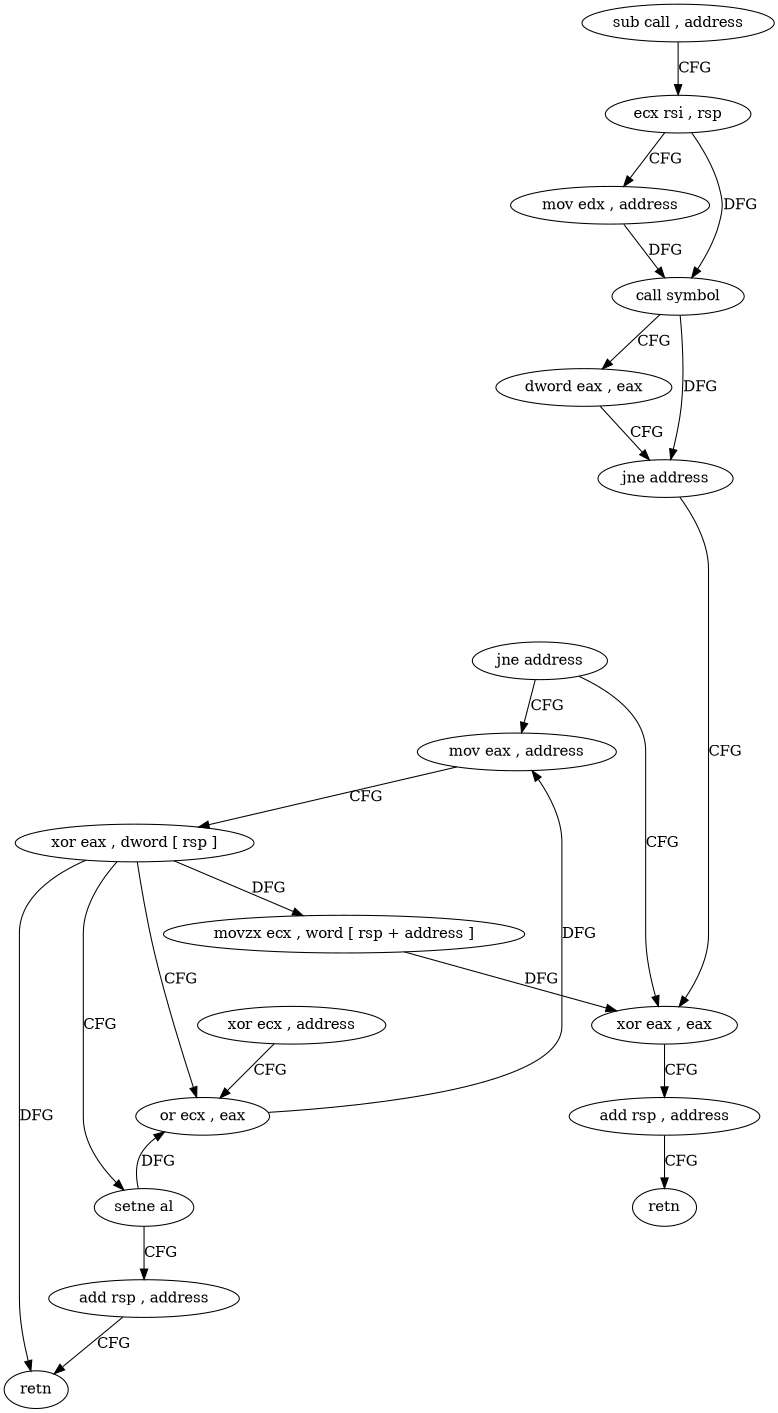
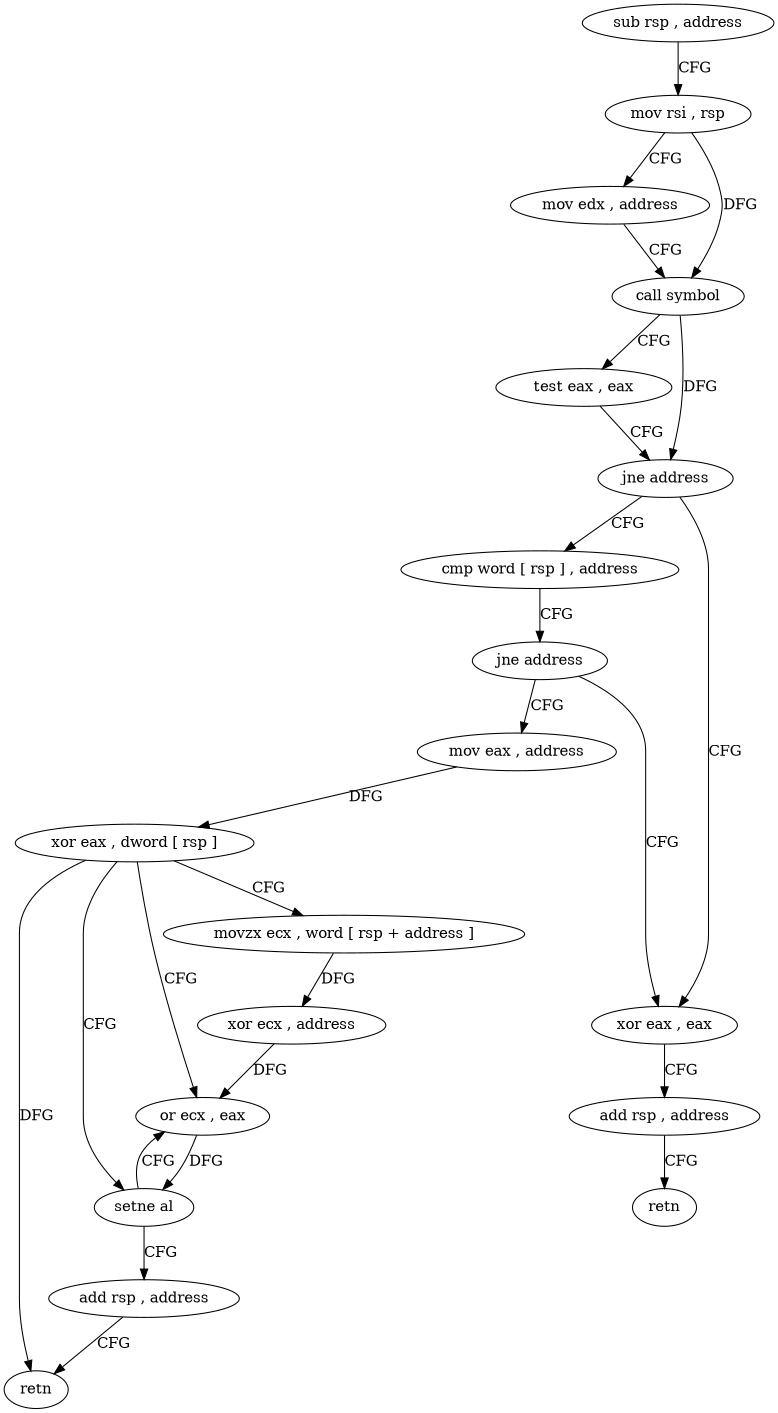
  digraph {
-   n1 [label="sub call , address"]
-   n2 [label="ecx rsi , rsp"]
+   n1 [label="sub rsp , address"]
+   n2 [label="mov rsi , rsp"]
    n3 [label="mov edx , address"]
    n4 [label="call symbol"]
-   n5 [label="dword eax , eax"]
+   n5 [label="test eax , eax"]
    n6 [label="jne address"]
    n7 [label="xor eax , eax"]
+   n8 [label="cmp word [ rsp ] , address"]
    n9 [label="add rsp , address"]
    n10 [label="jne address"]
    n11 [label=retn]
    n12 [label="mov eax , address"]
    n13 [label="xor eax , dword [ rsp ]"]
    n14 [label="movzx ecx , word [ rsp + address ]"]
    n15 [label="or ecx , eax"]
    n16 [label="setne al"]
    n17 [label=retn]
    n18 [label="xor ecx , address"]
    n19 [label="add rsp , address"]
    n1 -> n2 [label=CFG]
    n2 -> n3 [label=CFG]
    n2 -> n4 [label=DFG]
-   n3 -> n4 [label=DFG]
+   n3 -> n4 [label=CFG]
    n4 -> n5 [label=CFG]
    n4 -> n6 [label=DFG]
    n5 -> n6 [label=CFG]
    n6 -> n7 [label=CFG]
+   n6 -> n8 [label=CFG]
    n7 -> n9 [label=CFG]
+   n8 -> n10 [label=CFG]
    n9 -> n11 [label=CFG]
    n10 -> n7 [label=CFG]
    n10 -> n12 [label=CFG]
-   n12 -> n13 [label=CFG]
-   n13 -> n14 [label=DFG]
+   n12 -> n13 [label=DFG]
+   n13 -> n14 [label=CFG]
    n13 -> n15 [label=CFG]
    n13 -> n16 [label=CFG]
    n13 -> n17 [label=DFG]
-   n14 -> n7 [label=DFG]
-   n15 -> n12 [label=DFG]
-   n16 -> n15 [label=DFG]
+   n14 -> n18 [label=DFG]
+   n15 -> n16 [label=DFG]
+   n16 -> n15 [label=CFG]
    n16 -> n19 [label=CFG]
-   n18 -> n15 [label=CFG]
+   n18 -> n15 [label=DFG]
    n19 -> n17 [label=CFG]
  }
